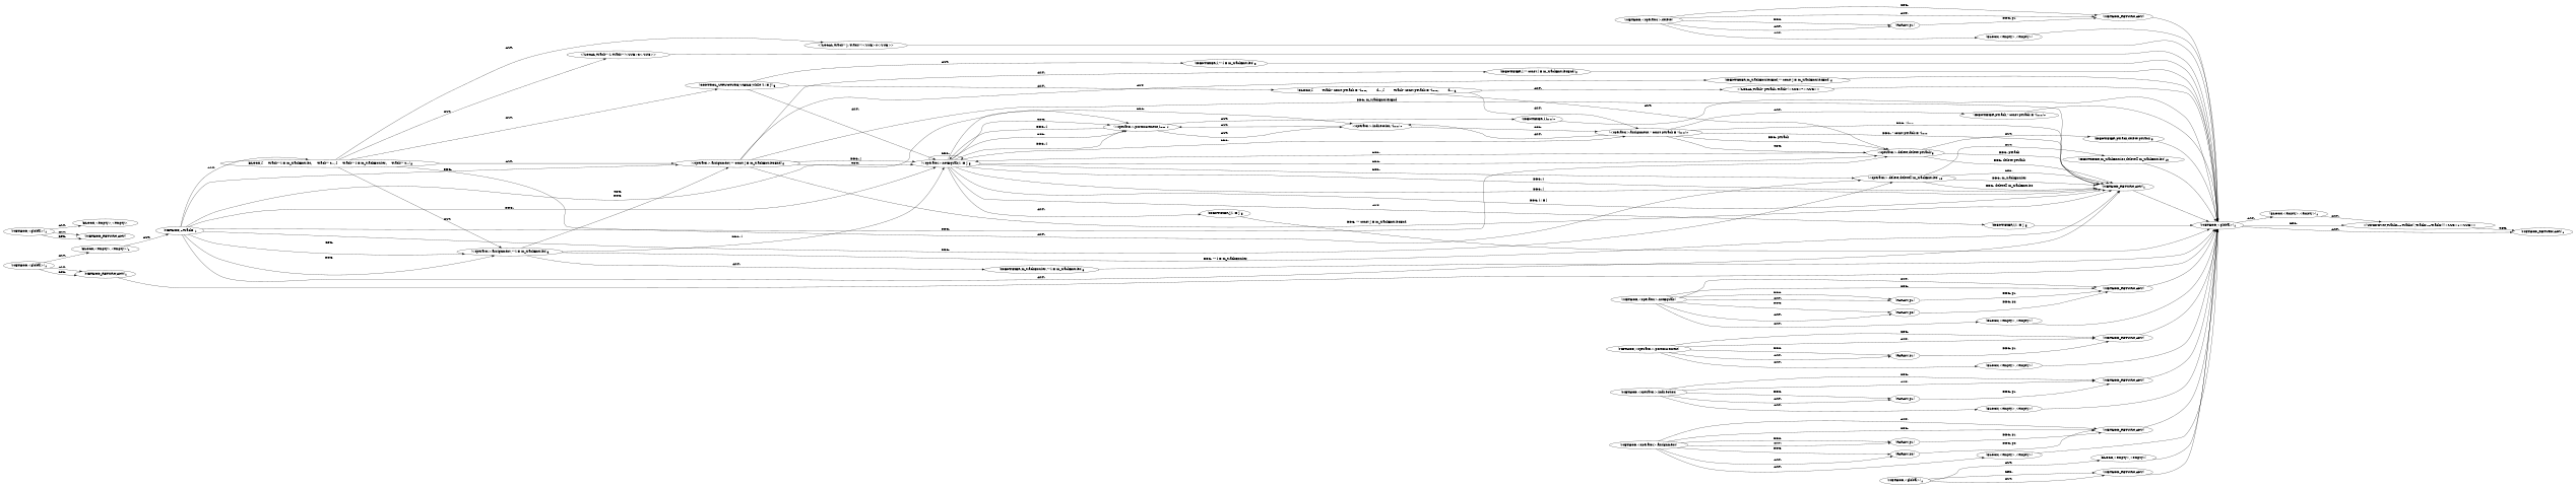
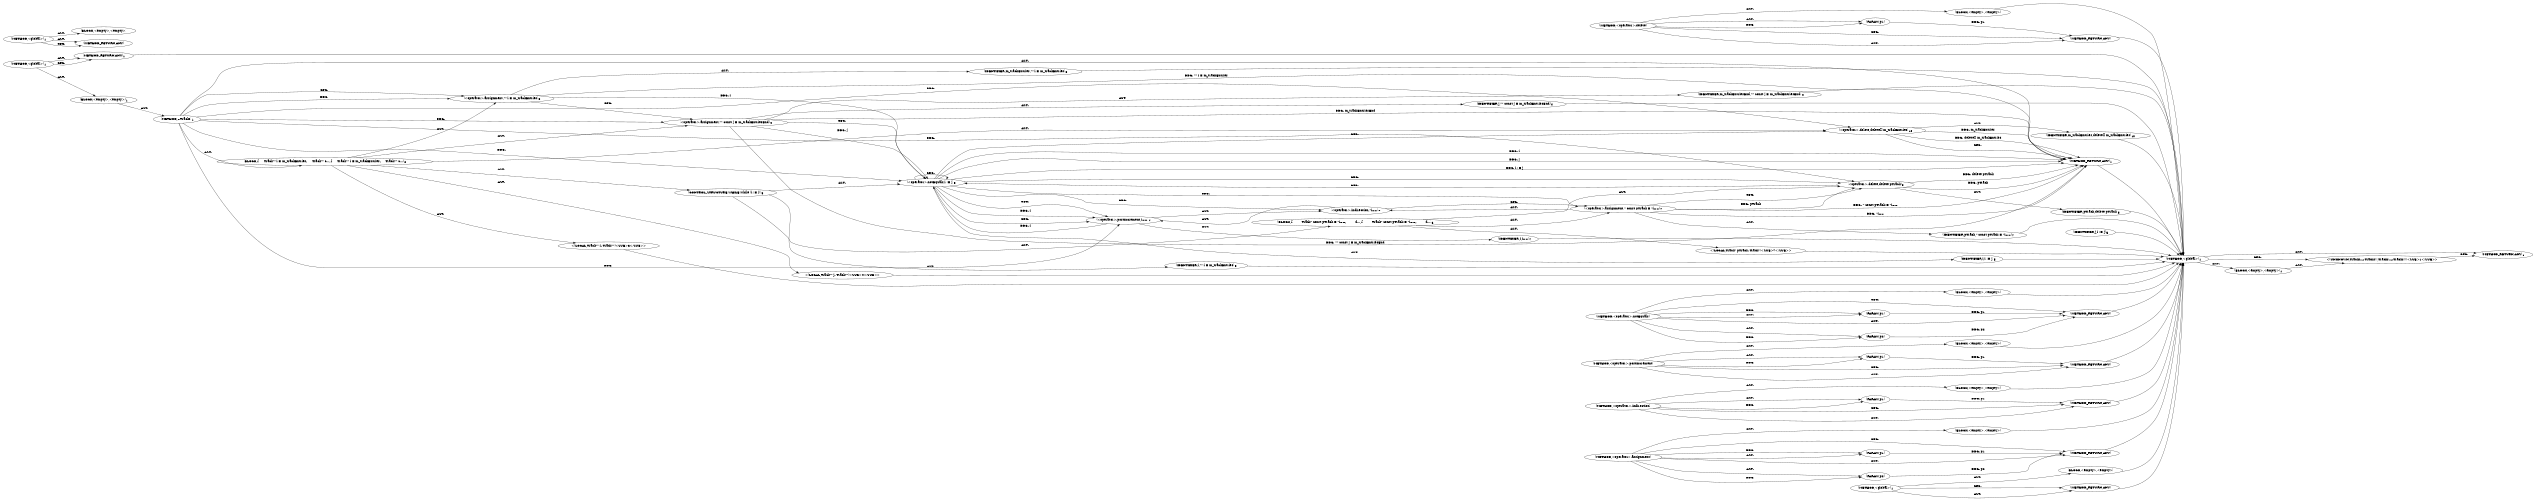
  digraph {
    rankdir=LR
    n1 [label=<(METHOD,&lt;operator&gt;.delete)>]
    n2 [label=<(PARAM,p1)>]
    n3 [label=<(BLOCK,&lt;empty&gt;,&lt;empty&gt;)>]
    n4 [label=<(METHOD_RETURN,ANY)>]
    n5 [label=<(METHOD,&lt;global&gt;)<SUB>1</SUB>>]
    n6 [label=<(BLOCK,&lt;empty&gt;,&lt;empty&gt;)<SUB>1</SUB>>]
    n7 [label="<(UNKNOWN,Tracks::~Tracks(),Tracks::~Tracks())<SUB>1</SUB>>"]
    n8 [label=<(METHOD_RETURN,ANY)<SUB>1</SUB>>]
    n9 [label=<(METHOD,&lt;global&gt;)<SUB>1</SUB>>]
    n10 [label=<(BLOCK,&lt;empty&gt;,&lt;empty&gt;)<SUB>1</SUB>>]
    n11 [label=<(METHOD_RETURN,ANY)<SUB>1</SUB>>]
    n12 [label=<(METHOD,~Tracks)<SUB>1</SUB>>]
    n13 [label=<(BLOCK,{     Track** i = m_trackEntries;     Track** c...,{     Track** i = m_trackEntries;     Track** c...)<SUB>2</SUB>>]
    n14 [label=<(&lt;operator&gt;.assignment,** i = m_trackEntries)<SUB>3</SUB>>]
    n15 [label=<(&lt;operator&gt;.assignment,** const j = m_trackEntriesEnd)<SUB>4</SUB>>]
    n16 [label=<(&lt;operator&gt;.notEquals,i != j)<SUB>5</SUB>>]
    n17 [label=<(&lt;operator&gt;.postIncrement,i++)<SUB>7</SUB>>]
    n18 [label=<(&lt;operator&gt;.delete,delete pTrack)<SUB>8</SUB>>]
    n19 [label=<(&lt;operator&gt;.delete,delete[] m_trackEntries)<SUB>10</SUB>>]
    n20 [label=<(METHOD_RETURN,ANY)<SUB>1</SUB>>]
    n21 [label="<(LOCAL,Track** i: Track**)<SUB>3</SUB>>"]
    n22 [label="<(LOCAL,Track** j: Track**)<SUB>4</SUB>>"]
    n23 [label=<(CONTROL_STRUCTURE,WHILE,while (i != j))<SUB>5</SUB>>]
    n24 [label=<(IDENTIFIER,m_trackEntries,** i = m_trackEntries)<SUB>3</SUB>>]
    n25 [label=<(IDENTIFIER,j,** const j = m_trackEntriesEnd)<SUB>4</SUB>>]
    n26 [label=<(IDENTIFIER,m_trackEntriesEnd,** const j = m_trackEntriesEnd)<SUB>4</SUB>>]
    n27 [label=<(IDENTIFIER,i,i != j)<SUB>5</SUB>>]
    n28 [label=<(IDENTIFIER,j,i != j)<SUB>5</SUB>>]
    n29 [label=<(&lt;operator&gt;.assignment,* const pTrack = *i++)<SUB>7</SUB>>]
    n30 [label=<(&lt;operator&gt;.indirection,*i++)<SUB>7</SUB>>]
    n31 [label=<(IDENTIFIER,i,i++)<SUB>7</SUB>>]
    n32 [label=<(IDENTIFIER,pTrack,delete pTrack)<SUB>8</SUB>>]
    n33 [label=<(IDENTIFIER,m_trackEntries,delete[] m_trackEntries)<SUB>10</SUB>>]
    n34 [label=<(IDENTIFIER,i,** i = m_trackEntries)<SUB>3</SUB>>]
    n35 [label=<(BLOCK,{         Track* const pTrack = *i++;         d...,{         Track* const pTrack = *i++;         d...)<SUB>6</SUB>>]
    n36 [label="<(LOCAL,Track* pTrack: Track*)<SUB>7</SUB>>"]
    n37 [label=<(IDENTIFIER,pTrack,* const pTrack = *i++)<SUB>7</SUB>>]
    n38 [label=<(METHOD,&lt;operator&gt;.notEquals)>]
    n39 [label=<(PARAM,p1)>]
    n40 [label=<(PARAM,p2)>]
    n41 [label=<(BLOCK,&lt;empty&gt;,&lt;empty&gt;)>]
    n42 [label=<(METHOD_RETURN,ANY)>]
    n43 [label=<(METHOD,&lt;operator&gt;.postIncrement)>]
    n44 [label=<(PARAM,p1)>]
    n45 [label=<(BLOCK,&lt;empty&gt;,&lt;empty&gt;)>]
    n46 [label=<(METHOD_RETURN,ANY)>]
    n47 [label=<(METHOD,&lt;operator&gt;.indirection)>]
    n48 [label=<(PARAM,p1)>]
    n49 [label=<(BLOCK,&lt;empty&gt;,&lt;empty&gt;)>]
    n50 [label=<(METHOD_RETURN,ANY)>]
    n51 [label=<(METHOD,&lt;operator&gt;.assignment)>]
    n52 [label=<(PARAM,p1)>]
    n53 [label=<(PARAM,p2)>]
    n54 [label=<(BLOCK,&lt;empty&gt;,&lt;empty&gt;)>]
    n55 [label=<(METHOD_RETURN,ANY)>]
    n56 [label=<(METHOD,&lt;global&gt;)<SUB>1</SUB>>]
    n57 [label=<(BLOCK,&lt;empty&gt;,&lt;empty&gt;)>]
    n58 [label=<(METHOD_RETURN,ANY)>]
    n59 [label=<(METHOD,&lt;global&gt;)<SUB>1</SUB>>]
    n60 [label=<(BLOCK,&lt;empty&gt;,&lt;empty&gt;)>]
    n61 [label=<(METHOD_RETURN,ANY)>]
    n1 -> n2 [label="AST: "]
    n1 -> n2 [label="DDG: "]
    n1 -> n3 [label="AST: "]
    n1 -> n4 [label="AST: "]
    n1 -> n4 [label="CFG: "]
    n2 -> n4 [label="DDG: p1"]
    n3 -> n5
    n4 -> n5
    n5 -> n6 [label="AST: "]
    n5 -> n7 [label="CFG: "]
    n5 -> n8 [label="AST: "]
    n6 -> n7 [label="AST: "]
    n7 -> n8 [label="CFG: "]
    n9 -> n10 [label="AST: "]
    n9 -> n11 [label="AST: "]
    n9 -> n11 [label="CFG: "]
    n10 -> n12 [label="AST: "]
    n11 -> n5
    n12 -> n13 [label="AST: "]
    n12 -> n14 [label="CFG: "]
    n12 -> n14 [label="DDG: "]
    n12 -> n15 [label="DDG: "]
    n12 -> n16 [label="DDG: "]
    n12 -> n17 [label="DDG: "]
    n12 -> n18 [label="DDG: "]
    n12 -> n19 [label="DDG: "]
    n12 -> n20 [label="AST: "]
    n13 -> n14 [label="AST: "]
    n13 -> n15 [label="AST: "]
    n13 -> n19 [label="AST: "]
    n13 -> n21 [label="AST: "]
    n13 -> n22 [label="AST: "]
    n13 -> n23 [label="AST: "]
    n14 -> n15 [label="CFG: "]
    n14 -> n16 [label="DDG: i"]
    n14 -> n20 [label="DDG: ** i = m_trackEntries"]
    n14 -> n24 [label="AST: "]
    n15 -> n16 [label="CFG: "]
    n15 -> n16 [label="DDG: j"]
    n15 -> n20 [label="DDG: ** const j = m_trackEntriesEnd"]
    n15 -> n20 [label="DDG: m_trackEntriesEnd"]
    n15 -> n25 [label="AST: "]
    n15 -> n26 [label="AST: "]
    n16 -> n16 [label="CDG: "]
    n16 -> n17 [label="CFG: "]
    n16 -> n17 [label="DDG: i"]
    n16 -> n17 [label="CDG: "]
    n16 -> n18 [label="CDG: "]
    n16 -> n19 [label="CFG: "]
    n16 -> n20 [label="DDG: i"]
    n16 -> n20 [label="DDG: j"]
    n16 -> n20 [label="DDG: i != j"]
    n16 -> n27 [label="AST: "]
-   n16 -> n28 [label="AST: "]
    n16 -> n29 [label="CDG: "]
    n16 -> n30 [label="CDG: "]
    n17 -> n16 [label="DDG: i"]
    n17 -> n30 [label="AST: "]
    n17 -> n31 [label="AST: "]
    n18 -> n16 [label="CFG: "]
    n18 -> n20 [label="DDG: pTrack"]
    n18 -> n20 [label="DDG: delete pTrack"]
    n18 -> n32 [label="AST: "]
    n19 -> n20 [label="CFG: "]
    n19 -> n20 [label="DDG: m_trackEntries"]
    n19 -> n20 [label="DDG: delete[] m_trackEntries"]
    n19 -> n33 [label="AST: "]
    n20 -> n5
    n21 -> n5
    n22 -> n5
    n23 -> n16 [label="AST: "]
    n23 -> n34 [label="AST: "]
    n23 -> n35 [label="AST: "]
    n24 -> n5
    n25 -> n5
    n26 -> n5
    n27 -> n5
    n28 -> n5
    n29 -> n18 [label="CFG: "]
    n29 -> n18 [label="DDG: pTrack"]
    n29 -> n20 [label="DDG: *i++"]
    n29 -> n20 [label="DDG: * const pTrack = *i++"]
    n29 -> n30 [label="AST: "]
    n29 -> n37 [label="AST: "]
    n30 -> n17 [label="AST: "]
    n30 -> n29 [label="CFG: "]
    n31 -> n5
    n32 -> n5
    n33 -> n5
    n34 -> n5
    n35 -> n18 [label="AST: "]
    n35 -> n29 [label="AST: "]
    n35 -> n36 [label="AST: "]
    n36 -> n5
    n37 -> n5
    n38 -> n39 [label="AST: "]
    n38 -> n39 [label="DDG: "]
    n38 -> n40 [label="AST: "]
    n38 -> n40 [label="DDG: "]
    n38 -> n41 [label="AST: "]
    n38 -> n42 [label="AST: "]
    n38 -> n42 [label="CFG: "]
    n39 -> n42 [label="DDG: p1"]
    n40 -> n42 [label="DDG: p2"]
    n41 -> n5
    n42 -> n5
    n43 -> n44 [label="AST: "]
    n43 -> n44 [label="DDG: "]
    n43 -> n45 [label="AST: "]
    n43 -> n46 [label="AST: "]
    n43 -> n46 [label="CFG: "]
    n44 -> n46 [label="DDG: p1"]
    n45 -> n5
    n46 -> n5
    n47 -> n48 [label="AST: "]
    n47 -> n48 [label="DDG: "]
    n47 -> n49 [label="AST: "]
    n47 -> n50 [label="AST: "]
    n47 -> n50 [label="CFG: "]
    n48 -> n50 [label="DDG: p1"]
    n49 -> n5
    n50 -> n5
    n51 -> n52 [label="AST: "]
    n51 -> n52 [label="DDG: "]
    n51 -> n53 [label="AST: "]
    n51 -> n53 [label="DDG: "]
    n51 -> n54 [label="AST: "]
    n51 -> n55 [label="AST: "]
    n51 -> n55 [label="CFG: "]
    n52 -> n55 [label="DDG: p1"]
    n53 -> n55 [label="DDG: p2"]
    n54 -> n5
    n55 -> n5
    n56 -> n57 [label="AST: "]
    n56 -> n58 [label="AST: "]
    n56 -> n58 [label="CFG: "]
    n57 -> n5
    n58 -> n5
    n59 -> n60 [label="AST: "]
    n59 -> n61 [label="AST: "]
    n59 -> n61 [label="CFG: "]
  }
